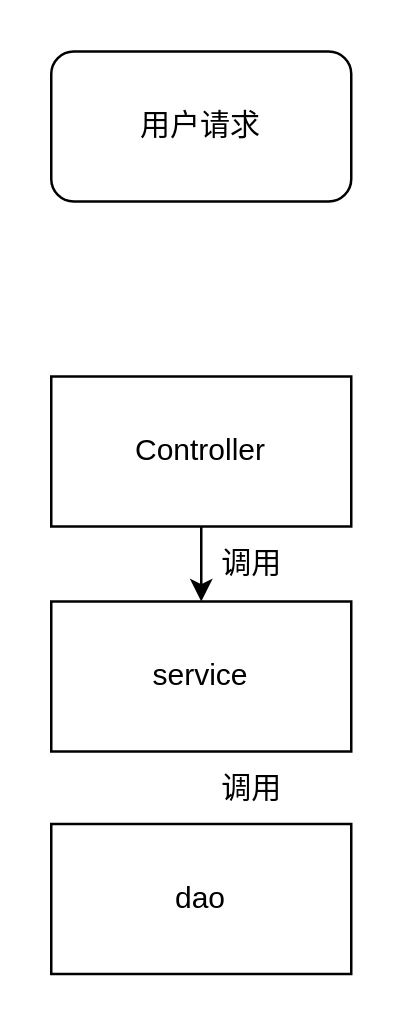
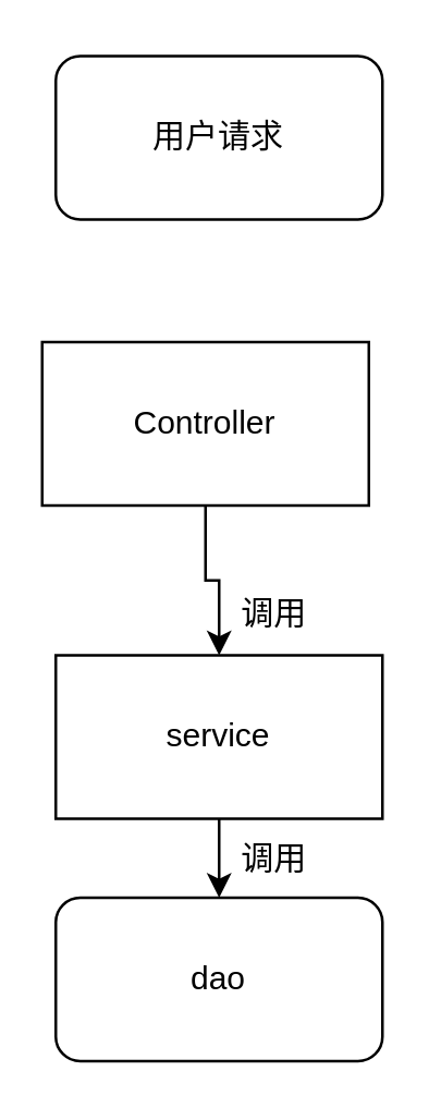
  <mxCell id="0" />
  <mxCell id="1" parent="0" />
  <mxCell id="2" value="&lt;font style=&quot;vertical-align: inherit&quot;&gt;&lt;font style=&quot;vertical-align: inherit&quot;&gt;用户请求&lt;/font&gt;&lt;/font&gt;" style="whiteSpace=wrap;html=1;rounded=1;" parent="1" vertex="1"><mxGeometry x="20" y="20" width="120" height="60" as="geometry" /></mxCell>
  <mxCell id="3" value="" style="edgeStyle=orthogonalEdgeStyle;rounded=0;orthogonalLoop=1;jettySize=auto;html=1;" parent="1" source="4" target="6" edge="1"><mxGeometry relative="1" as="geometry" /></mxCell>
- <mxCell id="4" value="&lt;font style=&quot;vertical-align: inherit&quot;&gt;&lt;font style=&quot;vertical-align: inherit&quot;&gt;Controller&lt;/font&gt;&lt;/font&gt;" style="rounded=0;whiteSpace=wrap;html=1;" parent="1" vertex="1"><mxGeometry x="20" y="150" width="120" height="60" as="geometry" /></mxCell>
+ <mxCell id="4" value="&lt;font style=&quot;vertical-align: inherit&quot;&gt;&lt;font style=&quot;vertical-align: inherit&quot;&gt;Controller&lt;/font&gt;&lt;/font&gt;" style="rounded=0;whiteSpace=wrap;html=1;" parent="1" vertex="1"><mxGeometry x="15" y="125" width="120" height="60" as="geometry" /></mxCell>
+ <mxCell id="5" value="" style="edgeStyle=orthogonalEdgeStyle;rounded=0;orthogonalLoop=1;jettySize=auto;html=1;" parent="1" source="6" target="7" edge="1"><mxGeometry relative="1" as="geometry" /></mxCell>
  <mxCell id="6" value="&lt;font style=&quot;vertical-align: inherit&quot;&gt;&lt;font style=&quot;vertical-align: inherit&quot;&gt;service&lt;/font&gt;&lt;/font&gt;" style="rounded=0;whiteSpace=wrap;html=1;" parent="1" vertex="1"><mxGeometry x="20" y="240" width="120" height="60" as="geometry" /></mxCell>
- <mxCell id="7" value="&lt;font style=&quot;vertical-align: inherit&quot;&gt;&lt;font style=&quot;vertical-align: inherit&quot;&gt;dao&lt;/font&gt;&lt;/font&gt;" style="rounded=0;whiteSpace=wrap;html=1;" parent="1" vertex="1"><mxGeometry x="20" y="329" width="120" height="60" as="geometry" /></mxCell>
+ <mxCell id="7" value="&lt;font style=&quot;vertical-align: inherit&quot;&gt;&lt;font style=&quot;vertical-align: inherit&quot;&gt;dao&lt;/font&gt;&lt;/font&gt;" style="whiteSpace=wrap;html=1;rounded=1;" parent="1" vertex="1"><mxGeometry x="20" y="329" width="120" height="60" as="geometry" /></mxCell>
  <mxCell id="8" value="调用" style="text;html=1;align=center;verticalAlign=middle;resizable=0;points=[];autosize=1;" parent="1" vertex="1"><mxGeometry x="83" y="216" width="34" height="18" as="geometry" /></mxCell>
  <mxCell id="9" value="调用" style="text;html=1;align=center;verticalAlign=middle;resizable=0;points=[];autosize=1;" parent="1" vertex="1"><mxGeometry x="83" y="306" width="34" height="18" as="geometry" /></mxCell>
